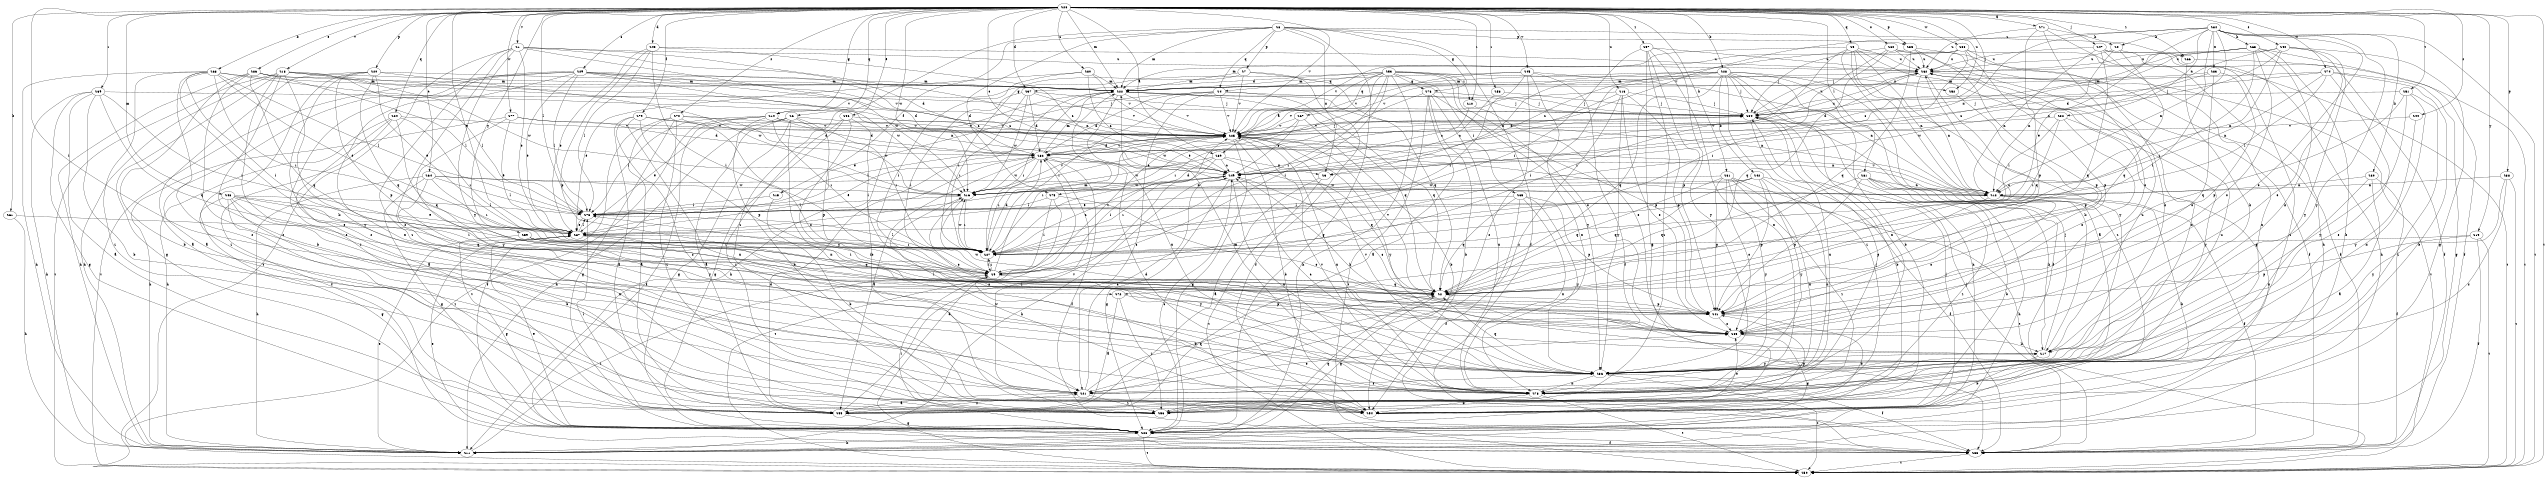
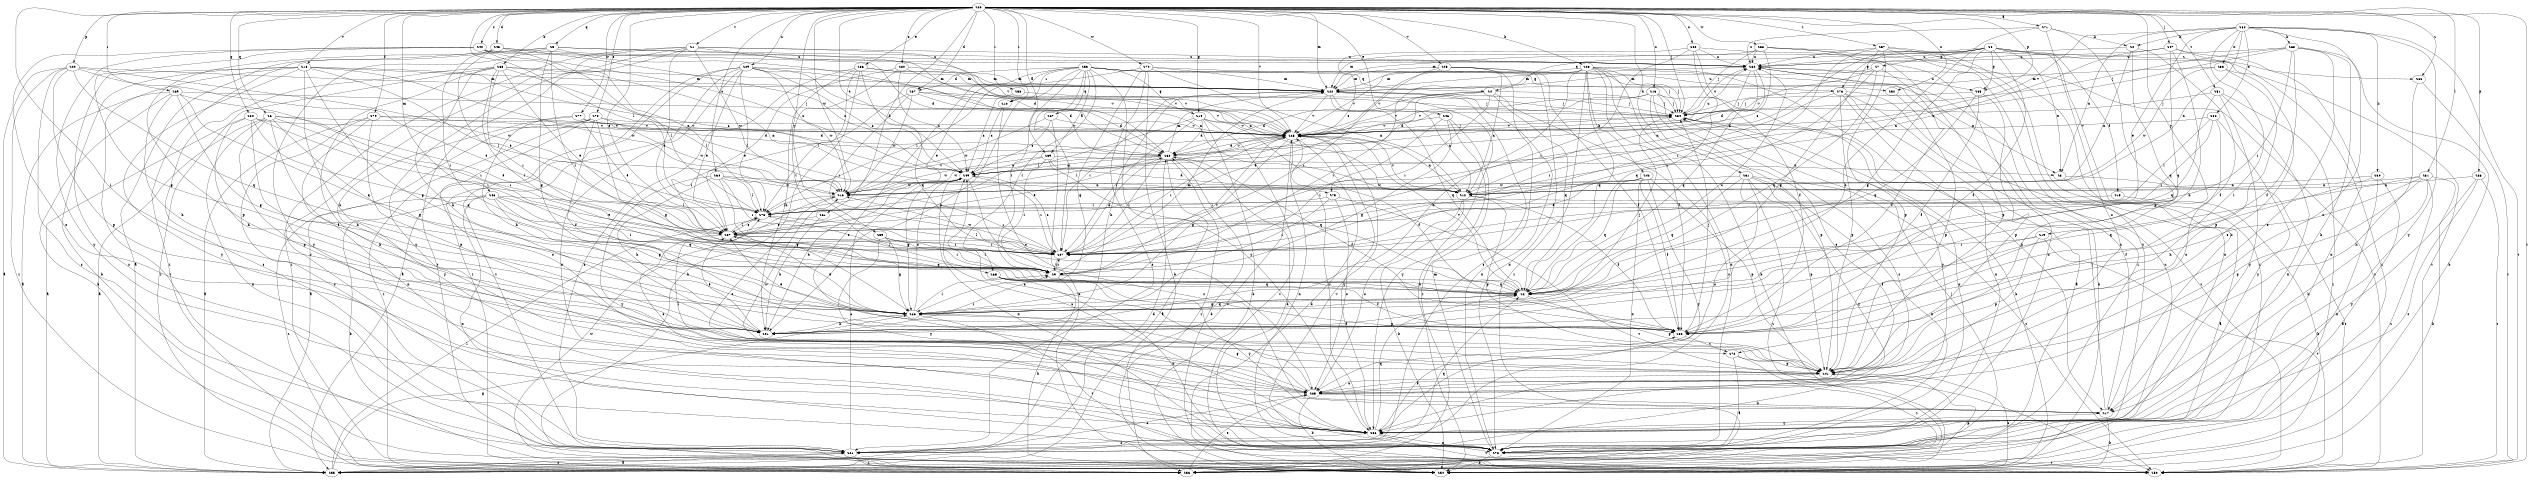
  strict digraph {
    S23
    S71
    S39
    S28
    S68
    S61
    S64
    S29
    S80
    S49
    S43
    S37
    S46
    S86
    S87
    S79
    S14
    S31
    S72
    S47
    S34
    S81
    S73
    S48
    S22
    S60
    S88
    S20
    S35
    S6
    S5
    S24
    S69
    S58
    S10
-   S44
    S40
    S70
    S51
    S50
    S13
    S52
    S18
    S45
    S1
    S25
    S74
    S38
    S77
    S16
    S59
    S19
    S57
    S66
    S0
    S85
-   S11
+   S11 [label=S91]
    S41
    S62
    S3
    S9
    S75
    S2
    S33
    S56
    S42
    S54
    S17
    S78
    S12
    S27
    S21
    S36
    S26
    S55
    S32
    S84
    S63
    S30
    S82
    S83
    S53
    S76
    S65
    S67
    S4
    S8
    S15
    S7
    S23 -> S71 [label=a]
    S23 -> S39 [label=a]
    S23 -> S28 [label=b]
    S23 -> S68 [label=b]
    S23 -> S61 [label=b]
    S23 -> S64 [label=c]
    S23 -> S29 [label=c]
    S23 -> S80 [label=c]
    S23 -> S49 [label=c]
    S23 -> S43 [label=d]
    S23 -> S37 [label=d]
    S23 -> S46 [label=e]
    S23 -> S86 [label=e]
    S23 -> S87 [label=e]
    S23 -> S79 [label=f]
    S23 -> S14 [label=g]
    S23 -> S31 [label=h]
    S23 -> S72 [label=i]
    S23 -> S47 [label=j]
    S23 -> S34 [label=j]
    S23 -> S81 [label=l]
    S23 -> S73 [label=l]
    S23 -> S48 [label=m]
    S23 -> S22 [label=m]
    S23 -> S60 [label=o]
    S23 -> S88 [label=p]
    S23 -> S20 [label=p]
    S23 -> S35 [label=p]
    S23 -> S6 [label=q]
    S23 -> S5 [label=q]
    S23 -> S24 [label=q]
    S23 -> S69 [label=r]
    S23 -> S58 [label=r]
    S23 -> S10 [label=r]
-   S23 -> S44 [label=s]
    S23 -> S40 [label=s]
    S23 -> S70 [label=s]
    S23 -> S51 [label=t]
    S23 -> S50 [label=t]
    S23 -> S13 [label=u]
    S23 -> S52 [label=u]
    S23 -> S18 [label=v]
    S23 -> S45 [label=v]
    S23 -> S1 [label=v]
    S23 -> S25 [label=v]
    S23 -> S74 [label=w]
    S23 -> S38 [label=w]
    S23 -> S77 [label=w]
    S23 -> S16 [label=w]
    S23 -> S59 [label=y]
    S23 -> S19 [label=y]
    S23 -> S57 [label=z]
    S23 -> S66 [label=z]
    S71 -> S0 [label=k]
    S71 -> S85 [label=o]
    S71 -> S11 [label=h]
    S71 -> S41 [label=p]
    S71 -> S62 [label=u]
    S39 -> S49 [label=c]
    S39 -> S16 [label=w]
    S39 -> S3 [label=x]
    S39 -> S9 [label=i]
    S39 -> S75 [label=d]
    S39 -> S2 [label=q]
    S28 -> S34 [label=j]
    S28 -> S22 [label=m]
    S28 -> S25 [label=v]
    S28 -> S11 [label=h]
    S28 -> S3 [label=x]
    S28 -> S9 [label=i]
    S28 -> S2 [label=q]
    S28 -> S33 [label=f]
    S28 -> S56 [label=z]
    S28 -> S42 [label=b]
    S28 -> S54 [label=b]
    S28 -> S17 [label=k]
    S28 -> S78 [label=x]
    S68 -> S87 [label=e]
    S68 -> S73 [label=l]
    S68 -> S22 [label=m]
    S68 -> S11 [label=h]
    S68 -> S9 [label=i]
    S68 -> S56 [label=z]
    S68 -> S17 [label=k]
    S68 -> S12 [label=n]
    S68 -> S27 [label=r]
    S68 -> S21 [label=s]
    S61 -> S87 [label=e]
    S61 -> S11 [label=h]
    S64 -> S73 [label=l]
    S64 -> S16 [label=w]
    S64 -> S11 [label=h]
    S64 -> S12 [label=n]
    S64 -> S27 [label=r]
    S64 -> S36 [label=y]
    S64 -> S26 [label=g]
    S29 -> S49 [label=c]
    S29 -> S87 [label=e]
    S29 -> S73 [label=l]
    S29 -> S22 [label=m]
    S29 -> S50 [label=t]
    S29 -> S25 [label=v]
    S29 -> S16 [label=w]
    S29 -> S56 [label=z]
    S29 -> S78 [label=x]
    S29 -> S55 [label=a]
    S29 -> S32 [label=d]
    S80 -> S49 [label=c]
    S80 -> S87 [label=e]
    S80 -> S22 [label=m]
    S80 -> S25 [label=v]
    S80 -> S9 [label=i]
    S49 -> S16 [label=w]
    S49 -> S11 [label=h]
-   S49 -> S17 [label=k]
+   S49 -> S17 [label=s]
    S49 -> S78 [label=x]
    S49 -> S27 [label=r]
    S49 -> S26 [label=g]
    S43 -> S49 [label=c]
    S43 -> S87 [label=e]
    S43 -> S73 [label=l]
    S43 -> S41 [label=p]
    S43 -> S62 [label=u]
    S43 -> S9 [label=i]
    S37 -> S34 [label=j]
    S37 -> S25 [label=v]
    S37 -> S16 [label=w]
    S37 -> S9 [label=i]
    S37 -> S27 [label=r]
    S37 -> S32 [label=d]
    S46 -> S25 [label=v]
    S46 -> S9 [label=i]
    S46 -> S56 [label=z]
    S46 -> S36 [label=y]
    S46 -> S26 [label=g]
    S86 -> S73 [label=l]
    S86 -> S22 [label=m]
    S86 -> S25 [label=v]
    S86 -> S11 [label=h]
    S86 -> S2 [label=q]
    S86 -> S54 [label=b]
    S86 -> S21 [label=s]
    S87 -> S73 [label=l]
    S87 -> S85 [label=o]
    S87 -> S9 [label=i]
    S87 -> S2 [label=q]
    S87 -> S27 [label=r]
    S79 -> S25 [label=v]
    S79 -> S41 [label=p]
    S79 -> S78 [label=x]
    S79 -> S21 [label=s]
    S79 -> S55 [label=a]
    S79 -> S32 [label=d]
    S14 -> S73 [label=l]
    S14 -> S50 [label=t]
    S14 -> S25 [label=v]
    S14 -> S33 [label=f]
    S14 -> S54 [label=b]
    S14 -> S27 [label=r]
    S14 -> S32 [label=d]
    S31 -> S50 [label=t]
    S31 -> S16 [label=w]
    S31 -> S85 [label=o]
    S31 -> S41 [label=p]
    S31 -> S2 [label=q]
    S31 -> S56 [label=z]
    S31 -> S78 [label=x]
    S31 -> S36 [label=y]
    S72 -> S41 [label=p]
    S72 -> S56 [label=z]
    S72 -> S55 [label=a]
    S47 -> S11 [label=h]
    S47 -> S62 [label=u]
    S47 -> S2 [label=q]
    S47 -> S56 [label=z]
    S47 -> S78 [label=x]
    S47 -> S12 [label=n]
    S34 -> S25 [label=v]
    S34 -> S62 [label=u]
    S34 -> S54 [label=b]
    S34 -> S78 [label=x]
    S81 -> S11 [label=h]
    S81 -> S41 [label=p]
    S81 -> S2 [label=q]
    S81 -> S56 [label=z]
    S81 -> S54 [label=b]
    S81 -> S17 [label=k]
    S81 -> S12 [label=n]
    S73 -> S87 [label=e]
    S48 -> S87 [label=e]
    S48 -> S73 [label=l]
    S48 -> S9 [label=i]
    S48 -> S2 [label=q]
    S48 -> S56 [label=z]
    S48 -> S54 [label=b]
    S48 -> S78 [label=x]
    S48 -> S26 [label=g]
    S22 -> S34 [label=j]
    S22 -> S25 [label=v]
    S22 -> S11 [label=h]
    S22 -> S2 [label=q]
    S22 -> S54 [label=b]
    S22 -> S78 [label=x]
    S22 -> S12 [label=n]
    S22 -> S27 [label=r]
    S60 -> S49 [label=c]
    S60 -> S62 [label=u]
    S60 -> S2 [label=q]
    S60 -> S33 [label=f]
    S60 -> S78 [label=x]
    S60 -> S27 [label=r]
    S88 -> S50 [label=t]
    S88 -> S12 [label=n]
    S88 -> S21 [label=s]
    S88 -> S36 [label=y]
    S20 -> S87 [label=e]
    S20 -> S22 [label=m]
    S20 -> S16 [label=w]
    S20 -> S41 [label=p]
    S20 -> S2 [label=q]
    S20 -> S56 [label=z]
    S20 -> S21 [label=s]
    S20 -> S55 [label=a]
    S35 -> S34 [label=j]
    S35 -> S41 [label=p]
-   S35 -> S62 [label=u]
+   S62 -> S35 [label=u]
    S35 -> S2 [label=q]
    S35 -> S33 [label=f]
    S6 -> S87 [label=e]
    S6 -> S25 [label=v]
    S6 -> S11 [label=h]
    S6 -> S41 [label=p]
    S6 -> S78 [label=x]
    S6 -> S27 [label=r]
    S6 -> S26 [label=g]
    S6 -> S55 [label=a]
    S5 -> S25 [label=v]
    S5 -> S62 [label=u]
    S5 -> S9 [label=i]
    S5 -> S56 [label=z]
    S5 -> S12 [label=n]
    S5 -> S36 [label=y]
    S5 -> S26 [label=g]
    S5 -> S55 [label=a]
    S24 -> S25 [label=v]
    S24 -> S11 [label=h]
    S24 -> S2 [label=q]
    S24 -> S33 [label=f]
    S24 -> S27 [label=r]
    S24 -> S55 [label=a]
    S69 -> S34 [label=j]
    S69 -> S11 [label=h]
    S69 -> S2 [label=q]
    S69 -> S54 [label=b]
    S69 -> S27 [label=r]
    S69 -> S26 [label=g]
    S69 -> S55 [label=a]
    S58 -> S49 [label=c]
    S58 -> S34 [label=j]
    S10 -> S49 [label=c]
    S10 -> S85 [label=o]
-   S44 -> S25 [label=v]
-   S44 -> S36 [label=y]
    S40 -> S49 [label=c]
    S40 -> S85 [label=o]
    S40 -> S62 [label=u]
    S40 -> S12 [label=n]
    S40 -> S36 [label=y]
    S40 -> S26 [label=g]
    S40 -> S32 [label=d]
    S70 -> S25 [label=v]
    S70 -> S16 [label=w]
    S70 -> S85 [label=o]
    S70 -> S33 [label=f]
    S70 -> S56 [label=z]
    S70 -> S26 [label=g]
    S70 -> S55 [label=a]
    S51 -> S34 [label=j]
    S51 -> S2 [label=q]
    S51 -> S56 [label=z]
    S51 -> S78 [label=x]
    S51 -> S36 [label=y]
    S50 -> S32 [label=d]
    S13 -> S34 [label=j]
    S13 -> S25 [label=v]
    S13 -> S85 [label=o]
    S13 -> S41 [label=p]
    S13 -> S21 [label=s]
    S13 -> S36 [label=y]
    S13 -> S32 [label=d]
    S52 -> S41 [label=p]
    S18 -> S49 [label=c]
    S18 -> S73 [label=l]
    S18 -> S22 [label=m]
    S18 -> S50 [label=t]
    S18 -> S16 [label=w]
    S18 -> S11 [label=h]
    S18 -> S54 [label=b]
    S18 -> S21 [label=s]
    S18 -> S36 [label=y]
    S18 -> S26 [label=g]
    S45 -> S22 [label=m]
    S45 -> S25 [label=v]
    S45 -> S33 [label=f]
    S45 -> S78 [label=x]
    S45 -> S12 [label=n]
    S45 -> S27 [label=r]
    S45 -> S21 [label=s]
    S1 -> S87 [label=e]
    S1 -> S50 [label=t]
    S1 -> S16 [label=w]
    S1 -> S62 [label=u]
    S1 -> S56 [label=z]
    S1 -> S12 [label=n]
    S1 -> S21 [label=s]
    S1 -> S36 [label=y]
    S1 -> S32 [label=d]
    S25 -> S34 [label=j]
    S25 -> S73 [label=l]
    S25 -> S62 [label=u]
    S25 -> S54 [label=b]
    S25 -> S78 [label=x]
    S25 -> S12 [label=n]
    S25 -> S27 [label=r]
    S25 -> S36 [label=y]
    S25 -> S26 [label=g]
    S25 -> S32 [label=d]
    S74 -> S34 [label=j]
    S74 -> S73 [label=l]
    S74 -> S22 [label=m]
    S74 -> S54 [label=b]
    S74 -> S12 [label=n]
    S74 -> S21 [label=s]
    S74 -> S26 [label=g]
    S38 -> S49 [label=c]
    S38 -> S34 [label=j]
    S38 -> S22 [label=m]
    S38 -> S50 [label=t]
    S38 -> S41 [label=p]
    S38 -> S62 [label=u]
    S38 -> S17 [label=k]
    S77 -> S87 [label=e]
    S77 -> S25 [label=v]
    S77 -> S11 [label=h]
    S77 -> S36 [label=y]
    S77 -> S32 [label=d]
    S16 -> S73 [label=l]
    S16 -> S25 [label=v]
    S16 -> S85 [label=o]
    S16 -> S27 [label=r]
    S59 -> S9 [label=i]
    S59 -> S27 [label=r]
    S59 -> S36 [label=y]
    S59 -> S26 [label=g]
    S19 -> S50 [label=t]
    S19 -> S41 [label=p]
    S19 -> S33 [label=f]
    S19 -> S27 [label=r]
    S57 -> S41 [label=p]
    S57 -> S62 [label=u]
    S57 -> S56 [label=z]
    S57 -> S78 [label=x]
    S57 -> S27 [label=r]
    S57 -> S36 [label=y]
    S57 -> S26 [label=g]
    S66 -> S50 [label=t]
    S66 -> S17 [label=k]
    S0 -> S62 [label=u]
    S0 -> S2 [label=q]
    S0 -> S33 [label=f]
    S0 -> S12 [label=n]
    S85 -> S49 [label=c]
    S85 -> S73 [label=l]
+   S85 -> S54 [label=b]
    S85 -> S17 [label=k]
    S85 -> S26 [label=g]
    S11 -> S87 [label=e]
    S11 -> S9 [label=i]
    S41 -> S16 [label=w]
    S41 -> S85 [label=o]
    S41 -> S54 [label=b]
    S62 -> S22 [label=m]
    S62 -> S50 [label=t]
    S62 -> S2 [label=q]
    S62 -> S12 [label=n]
    S62 -> S32 [label=d]
    S3 -> S50 [label=t]
    S3 -> S55 [label=a]
    S9 -> S22 [label=m]
    S9 -> S25 [label=v]
    S9 -> S2 [label=q]
    S9 -> S54 [label=b]
    S9 -> S27 [label=r]
    S75 -> S73 [label=l]
    S75 -> S50 [label=t]
    S75 -> S85 [label=o]
    S75 -> S9 [label=i]
    S2 -> S25 [label=v]
    S2 -> S41 [label=p]
    S2 -> S62 [label=u]
    S2 -> S26 [label=g]
    S33 -> S87 [label=e]
    S33 -> S34 [label=j]
-   S33 -> S50 [label=t]
+   S33 -> S72 [label=t]
    S56 -> S85 [label=o]
    S56 -> S41 [label=p]
    S42 -> S87 [label=e]
    S42 -> S16 [label=w]
    S42 -> S41 [label=p]
    S42 -> S2 [label=q]
    S42 -> S33 [label=f]
    S42 -> S78 [label=x]
    S42 -> S36 [label=y]
    S54 -> S16 [label=w]
    S17 -> S34 [label=j]
    S17 -> S62 [label=u]
    S17 -> S54 [label=b]
    S17 -> S36 [label=y]
    S78 -> S22 [label=m]
    S78 -> S50 [label=t]
    S78 -> S25 [label=v]
    S78 -> S62 [label=u]
    S78 -> S54 [label=b]
    S78 -> S32 [label=d]
    S12 -> S25 [label=v]
    S12 -> S85 [label=o]
    S12 -> S41 [label=p]
    S12 -> S33 [label=f]
    S12 -> S54 [label=b]
    S27 -> S49 [label=c]
    S27 -> S73 [label=l]
    S27 -> S16 [label=w]
    S27 -> S9 [label=i]
    S27 -> S32 [label=d]
    S21 -> S49 [label=c]
    S21 -> S85 [label=o]
    S21 -> S2 [label=q]
    S21 -> S56 [label=z]
    S21 -> S55 [label=a]
    S36 -> S49 [label=c]
    S36 -> S50 [label=t]
    S36 -> S25 [label=v]
    S36 -> S2 [label=q]
    S36 -> S33 [label=f]
    S36 -> S78 [label=x]
    S36 -> S21 [label=s]
    S26 -> S49 [label=c]
    S26 -> S87 [label=e]
    S26 -> S34 [label=j]
    S26 -> S50 [label=t]
    S26 -> S11 [label=h]
    S26 -> S9 [label=i]
    S26 -> S2 [label=q]
    S26 -> S33 [label=f]
    S55 -> S34 [label=j]
    S55 -> S73 [label=l]
    S55 -> S25 [label=v]
    S55 -> S21 [label=s]
    S55 -> S26 [label=g]
    S55 -> S32 [label=d]
    S32 -> S49 [label=c]
    S32 -> S87 [label=e]
    S32 -> S22 [label=m]
    S32 -> S25 [label=v]
    S32 -> S16 [label=w]
    S32 -> S33 [label=f]
    S32 -> S56 [label=z]
    S32 -> S27 [label=r]
    S32 -> S55 [label=a]
    S84 -> S87 [label=e]
    S84 -> S72 [label=i]
    S84 -> S50 [label=t]
    S84 -> S25 [label=v]
    S84 -> S0 [label=k]
    S84 -> S85 [label=o]
    S84 -> S3 [label=x]
    S84 -> S12 [label=n]
    S84 -> S36 [label=y]
    S84 -> S63 [label=h]
    S84 -> S30 [label=k]
    S84 -> S82 [label=n]
    S84 -> S83 [label=x]
    S63 -> S49 [label=c]
    S63 -> S34 [label=j]
    S63 -> S85 [label=o]
    S63 -> S62 [label=u]
    S63 -> S33 [label=f]
    S63 -> S54 [label=b]
    S63 -> S17 [label=k]
    S63 -> S27 [label=r]
    S30 -> S33 [label=f]
    S30 -> S78 [label=x]
    S30 -> S12 [label=n]
    S30 -> S55 [label=a]
    S82 -> S73 [label=l]
    S82 -> S25 [label=v]
    S82 -> S85 [label=o]
    S82 -> S27 [label=r]
    S82 -> S36 [label=y]
    S83 -> S22 [label=m]
    S83 -> S16 [label=w]
    S83 -> S85 [label=o]
    S83 -> S41 [label=p]
    S53 -> S39 [label=a]
    S53 -> S37 [label=d]
    S53 -> S87 [label=e]
    S53 -> S14 [label=g]
    S53 -> S10 [label=r]
    S53 -> S52 [label=u]
    S53 -> S85 [label=o]
    S53 -> S11 [label=h]
    S53 -> S9 [label=i]
    S53 -> S27 [label=r]
    S53 -> S36 [label=y]
    S53 -> S76 [label=g]
    S53 -> S65 [label=i]
    S53 -> S67 [label=q]
    S53 -> S4 [label=q]
    S76 -> S34 [label=j]
    S76 -> S50 [label=t]
    S76 -> S41 [label=p]
    S76 -> S54 [label=b]
    S76 -> S78 [label=x]
    S76 -> S27 [label=r]
    S76 -> S55 [label=a]
-   S65 -> S73 [label=l]
+   S73 -> S65 [label=l]
    S65 -> S41 [label=p]
    S65 -> S2 [label=q]
    S65 -> S33 [label=f]
    S65 -> S78 [label=x]
    S65 -> S36 [label=y]
    S67 -> S49 [label=c]
    S67 -> S25 [label=v]
    S67 -> S16 [label=w]
    S67 -> S54 [label=b]
    S4 -> S87 [label=e]
    S4 -> S34 [label=j]
    S4 -> S25 [label=v]
    S4 -> S2 [label=q]
    S4 -> S27 [label=r]
    S4 -> S21 [label=s]
    S4 -> S32 [label=d]
    S8 -> S22 [label=m]
    S8 -> S35 [label=p]
    S8 -> S66 [label=z]
    S8 -> S3 [label=x]
    S8 -> S75 [label=d]
    S8 -> S33 [label=f]
    S8 -> S56 [label=z]
    S8 -> S26 [label=g]
    S8 -> S76 [label=g]
    S8 -> S4 [label=q]
    S8 -> S15 [label=f]
    S8 -> S7 [label=p]
    S15 -> S73 [label=l]
    S15 -> S54 [label=b]
    S7 -> S22 [label=m]
    S7 -> S25 [label=v]
    S7 -> S2 [label=q]
    S7 -> S33 [label=f]
    S7 -> S27 [label=r]
  }
